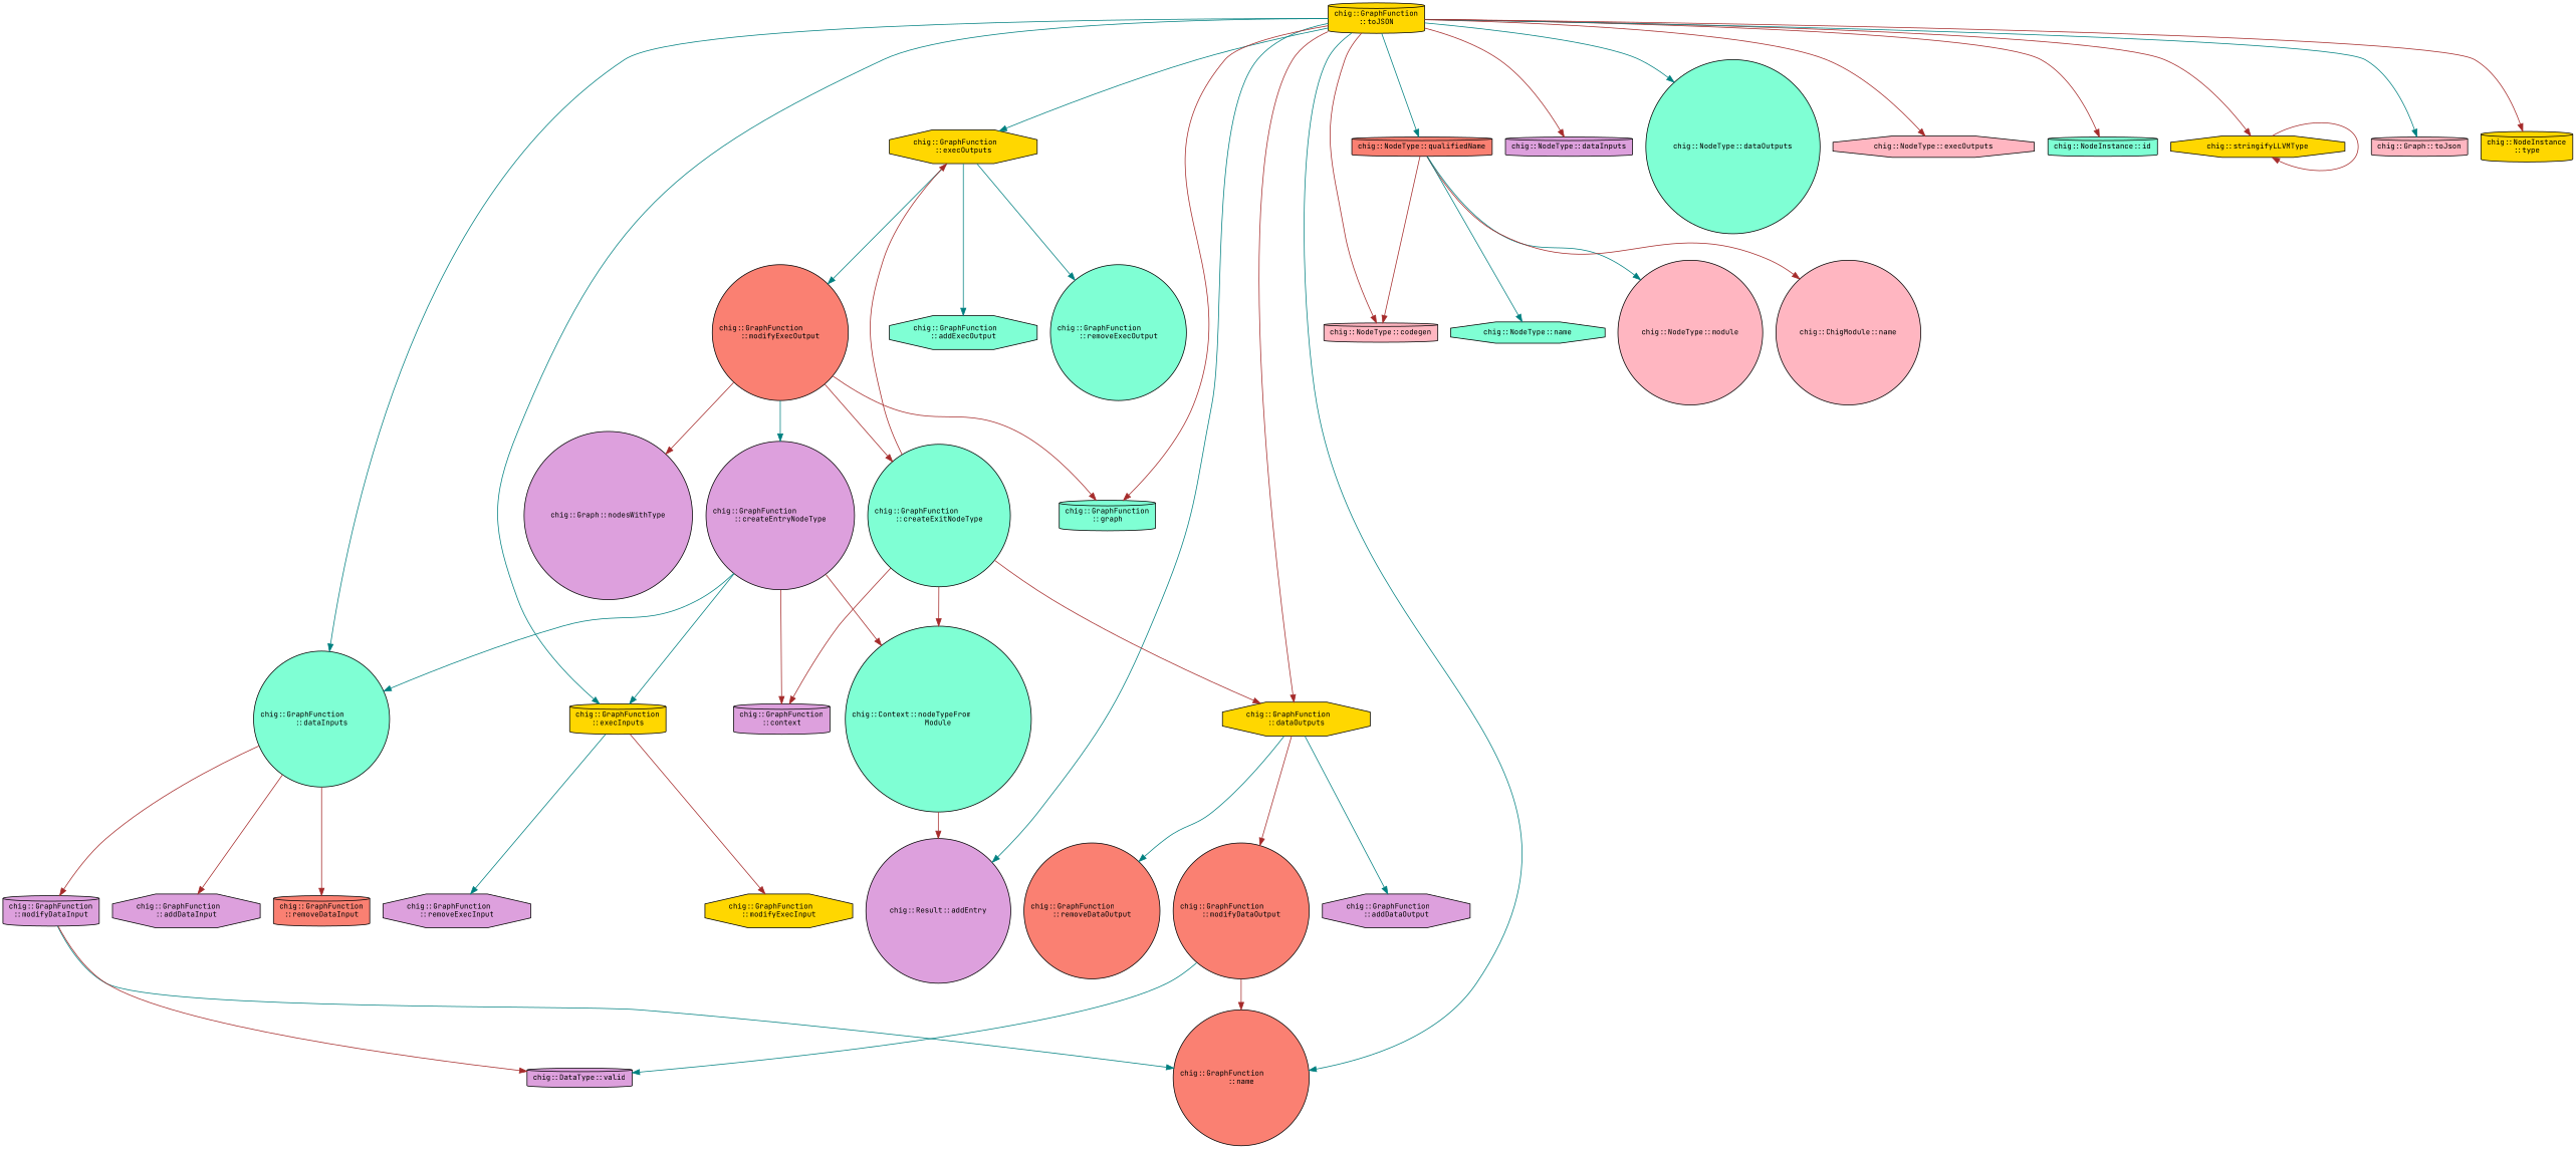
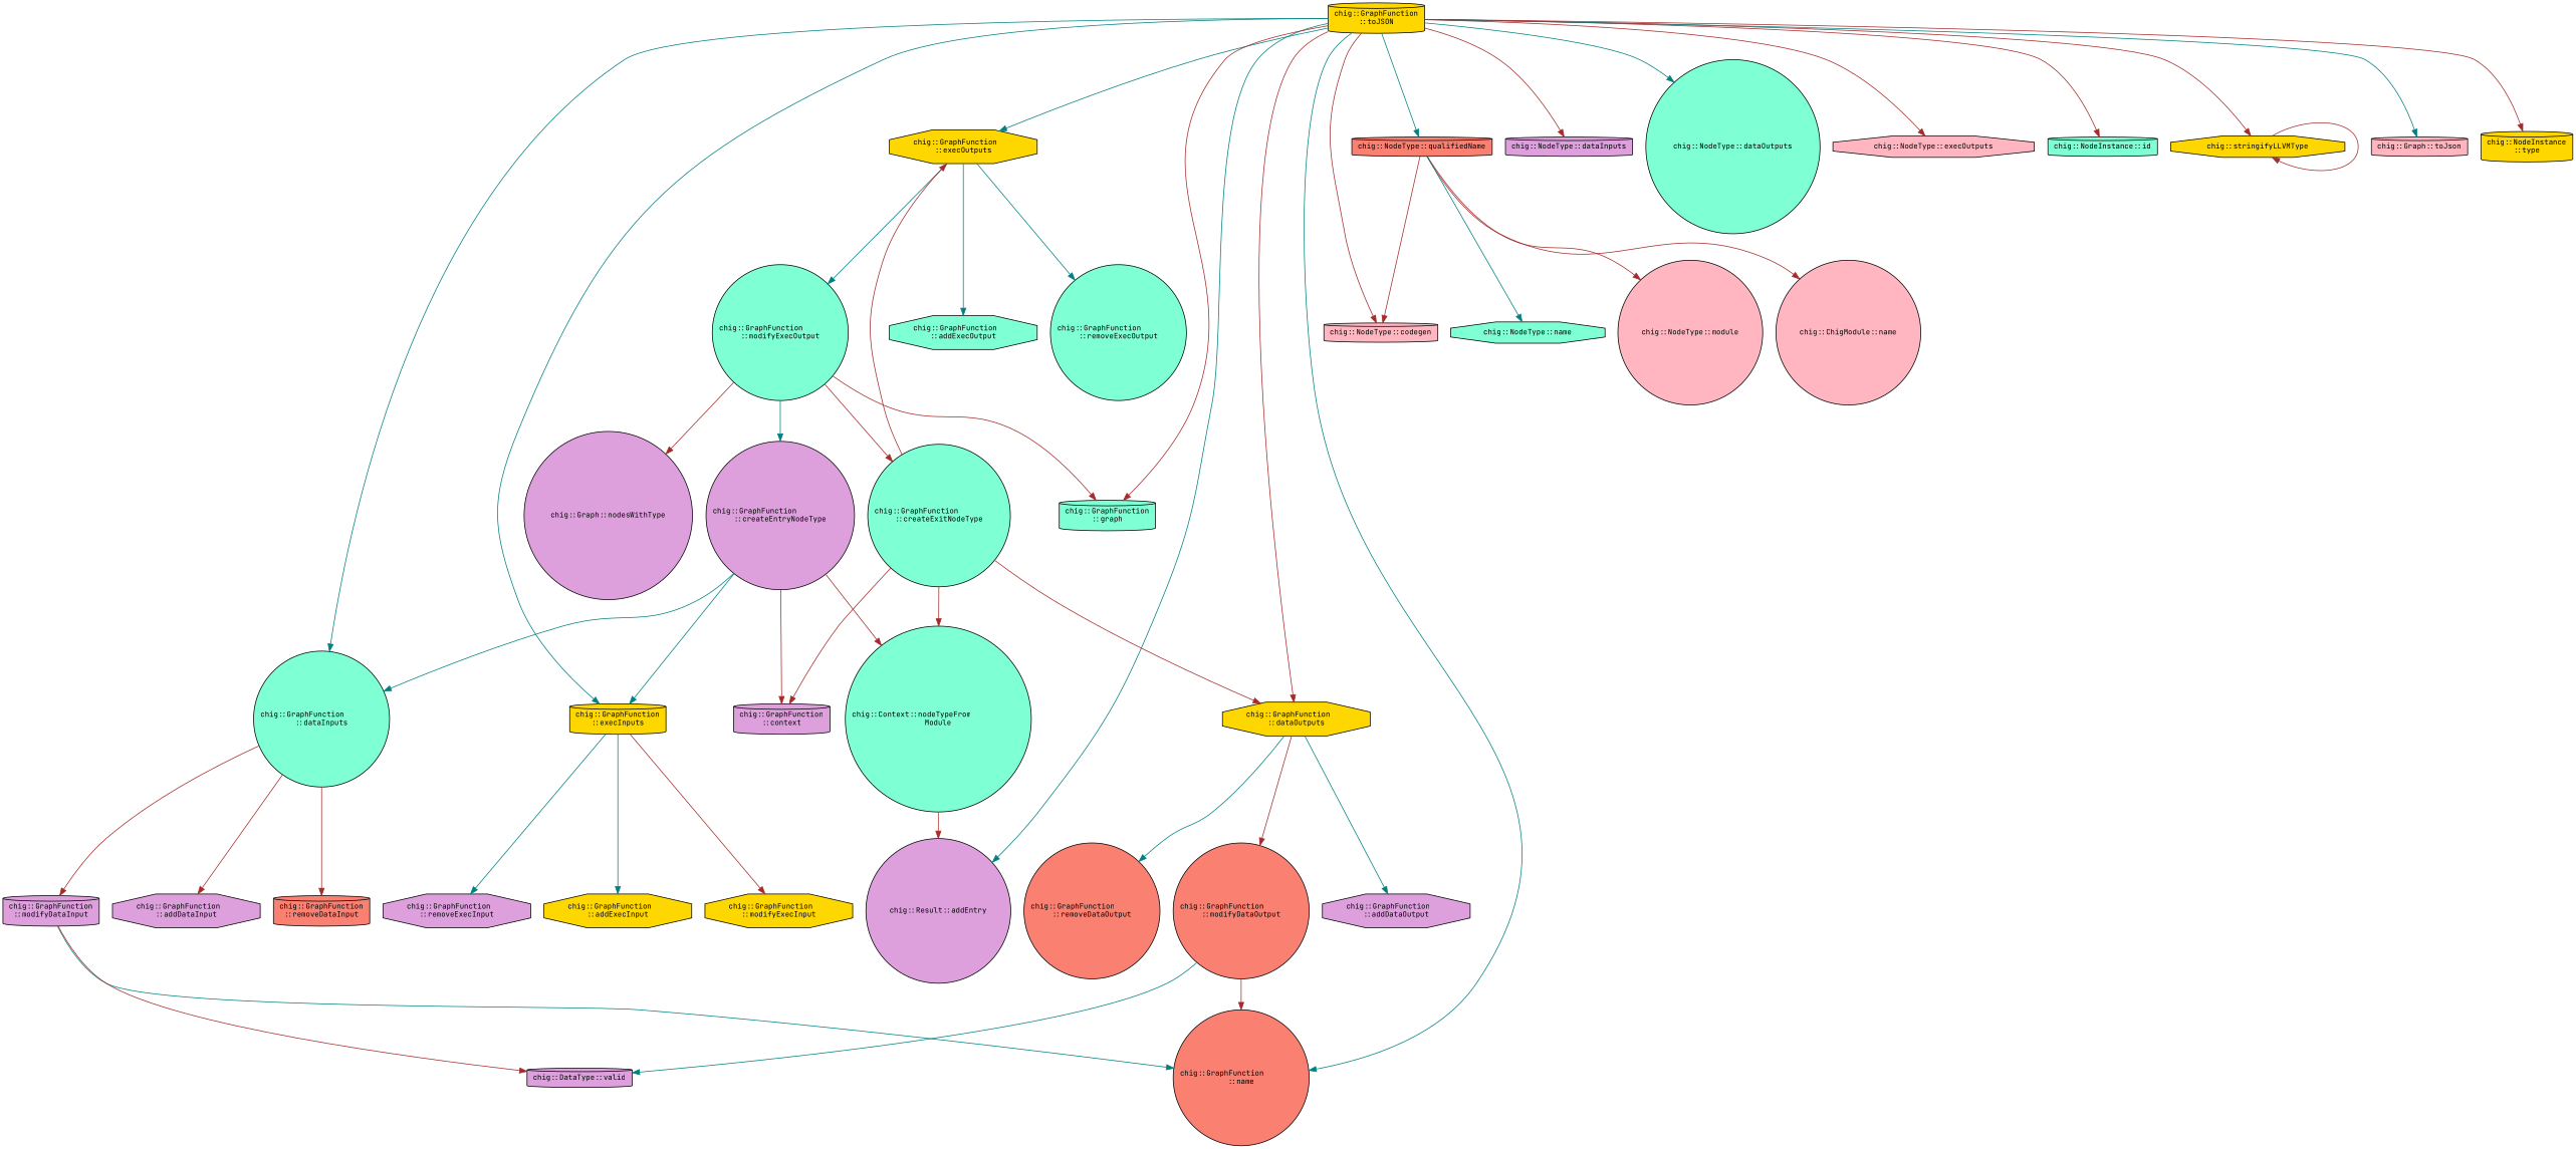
  digraph {
    fontname="JetBrains Mono"
    rankdir=TB
    node [color=black fillcolor=plum fontname="JetBrains Mono" fontsize=10 shape=circle style=filled]
    edge [color=brown fontname="JetBrains Mono" fontsize=10 labelfontname=Helvetica labelfontsize=10 style=solid]
    n1 [fillcolor=gold fontcolor=black height=0.2 label="chig::GraphFunction\l::toJSON" shape=cylinder width=0.4]
    n2 [height=0.2 label="chig::Result::addEntry" width=0.4]
    n3 [fillcolor=lightpink height=0.2 label="chig::NodeType::codegen" shape=cylinder width=0.4]
    n4 [height=0.2 label="chig::NodeType::dataInputs" shape=cylinder width=0.4]
    n5 [fillcolor=aquamarine height=0.2 label="chig::GraphFunction\l::dataInputs" width=0.4]
    n6 [fillcolor=salmon height=0.2 label="chig::GraphFunction\l::name" width=0.4]
    n7 [fillcolor=aquamarine height=0.2 label="chig::NodeType::dataOutputs" width=0.4]
    n8 [fillcolor=gold height=0.2 label="chig::GraphFunction\l::dataOutputs" shape=octagon width=0.4]
    n9 [fillcolor=gold height=0.2 label="chig::GraphFunction\l::execInputs" shape=cylinder width=0.4]
    n10 [fillcolor=lightpink height=0.2 label="chig::NodeType::execOutputs" shape=octagon width=0.4]
    n11 [fillcolor=gold height=0.2 label="chig::GraphFunction\l::execOutputs" shape=octagon width=0.4]
    n12 [fillcolor=aquamarine height=0.2 label="chig::GraphFunction\l::graph" shape=cylinder width=0.4]
    n13 [fillcolor=aquamarine height=0.2 label="chig::NodeInstance::id" shape=cylinder width=0.4]
    n14 [fillcolor=salmon height=0.2 label="chig::NodeType::qualifiedName" shape=cylinder width=0.4]
    n15 [fillcolor=gold height=0.2 label="chig::stringifyLLVMType" shape=octagon width=0.4]
    n16 [fillcolor=lightpink height=0.2 label="chig::Graph::toJson" shape=cylinder width=0.4]
    n17 [fillcolor=gold height=0.2 label="chig::NodeInstance\l::type" shape=cylinder width=0.4]
    n18 [height=0.2 label="chig::GraphFunction\l::addDataInput" shape=octagon width=0.4]
    n19 [height=0.2 label="chig::GraphFunction\l::modifyDataInput" shape=cylinder width=0.4]
    n20 [fillcolor=salmon height=0.2 label="chig::GraphFunction\l::removeDataInput" shape=cylinder width=0.4]
    n21 [height=0.2 label="chig::GraphFunction\l::addDataOutput" shape=octagon width=0.4]
    n22 [fillcolor=salmon height=0.2 label="chig::GraphFunction\l::modifyDataOutput" width=0.4]
    n23 [fillcolor=salmon height=0.2 label="chig::GraphFunction\l::removeDataOutput" width=0.4]
+   n24 [fillcolor=gold height=0.2 label="chig::GraphFunction\l::addExecInput" shape=octagon width=0.4]
    n25 [fillcolor=gold height=0.2 label="chig::GraphFunction\l::modifyExecInput" shape=octagon width=0.4]
    n26 [height=0.2 label="chig::GraphFunction\l::removeExecInput" shape=octagon width=0.4]
    n27 [fillcolor=aquamarine height=0.2 label="chig::GraphFunction\l::addExecOutput" shape=octagon width=0.4]
-   n28 [fillcolor=salmon height=0.2 label="chig::GraphFunction\l::modifyExecOutput" width=0.4]
+   n28 [fillcolor=aquamarine height=0.2 label="chig::GraphFunction\l::modifyExecOutput" width=0.4]
    n29 [fillcolor=aquamarine height=0.2 label="chig::GraphFunction\l::removeExecOutput" width=0.4]
    n30 [fillcolor=lightpink height=0.2 label="chig::NodeType::module" width=0.4]
    n31 [fillcolor=lightpink height=0.2 label="chig::ChigModule::name" width=0.4]
    n32 [fillcolor=aquamarine height=0.2 label="chig::NodeType::name" shape=octagon width=0.4]
    n33 [height=0.2 label="chig::DataType::valid" shape=cylinder width=0.4]
    n34 [height=0.2 label="chig::GraphFunction\l::createEntryNodeType" width=0.4]
    n35 [fillcolor=aquamarine height=0.2 label="chig::GraphFunction\l::createExitNodeType" width=0.4]
    n36 [height=0.2 label="chig::Graph::nodesWithType" width=0.4]
    n37 [height=0.2 label="chig::GraphFunction\l::context" shape=cylinder width=0.4]
    n38 [fillcolor=aquamarine height=0.2 label="chig::Context::nodeTypeFrom\lModule" width=0.4]
    n1 -> n2 [color=teal]
    n1 -> n3
    n1 -> n4
    n1 -> n5 [color=teal]
    n1 -> n6 [color=teal]
    n1 -> n7 [color=teal]
    n1 -> n8
    n1 -> n9 [color=teal]
    n1 -> n10
    n1 -> n11 [color=teal]
    n1 -> n12
    n1 -> n13
    n1 -> n14 [color=teal]
    n1 -> n15
    n1 -> n16 [color=teal]
    n1 -> n17
    n5 -> n18
    n5 -> n19
    n5 -> n20
    n8 -> n21 [color=teal]
    n8 -> n22
    n8 -> n23 [color=teal]
+   n9 -> n24 [color=teal]
    n9 -> n25
    n9 -> n26 [color=teal]
    n11 -> n27 [color=teal]
    n11 -> n28 [color=teal]
    n11 -> n29 [color=teal]
    n14 -> n3
-   n14 -> n30 [color=teal]
+   n14 -> n30
    n14 -> n31
    n14 -> n32 [color=teal]
    n15 -> n15
    n19 -> n6 [color=teal]
    n19 -> n33
    n22 -> n6
    n22 -> n33 [color=teal]
    n28 -> n12
    n28 -> n34 [color=teal]
    n28 -> n35
    n28 -> n36
    n34 -> n5 [color=teal]
    n34 -> n9 [color=teal]
    n34 -> n37
    n34 -> n38
    n35 -> n8
    n35 -> n11
    n35 -> n37
    n35 -> n38
    n38 -> n2
  }
